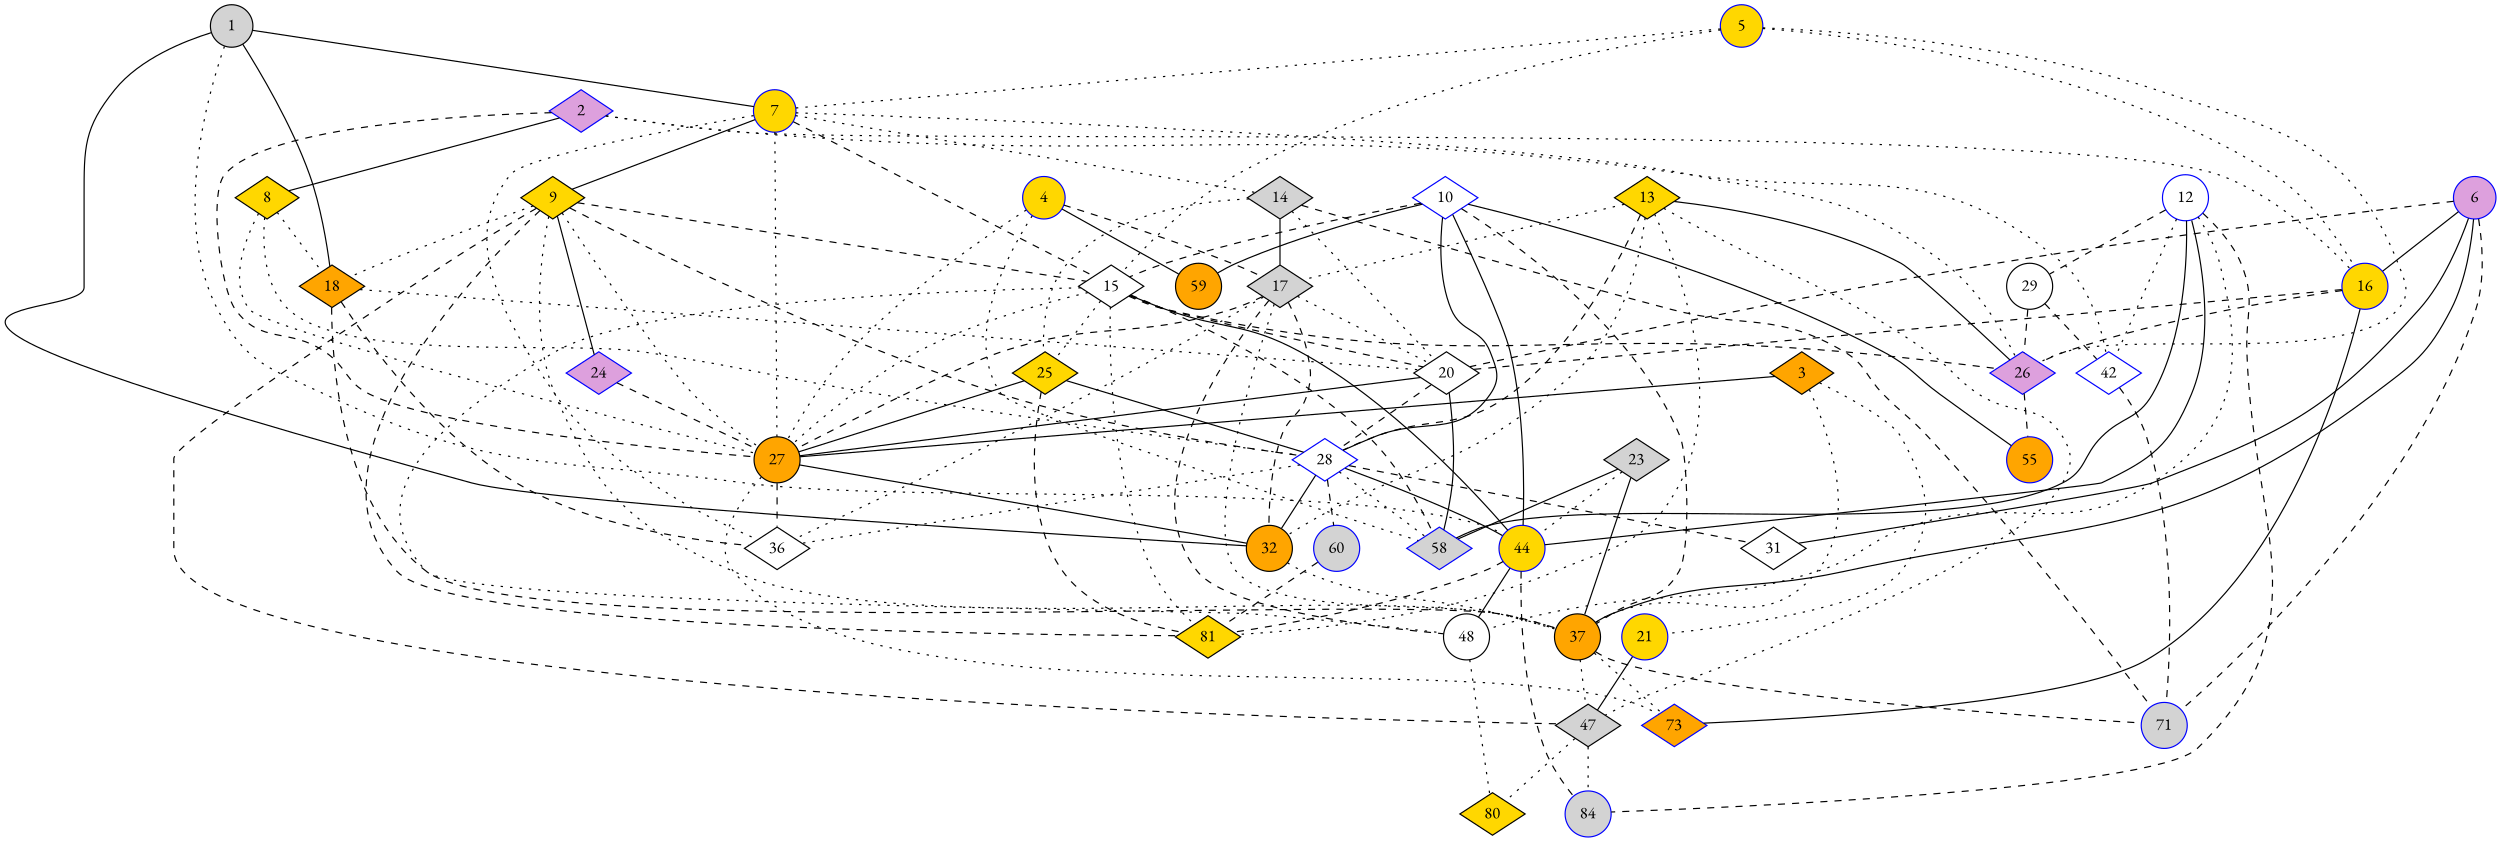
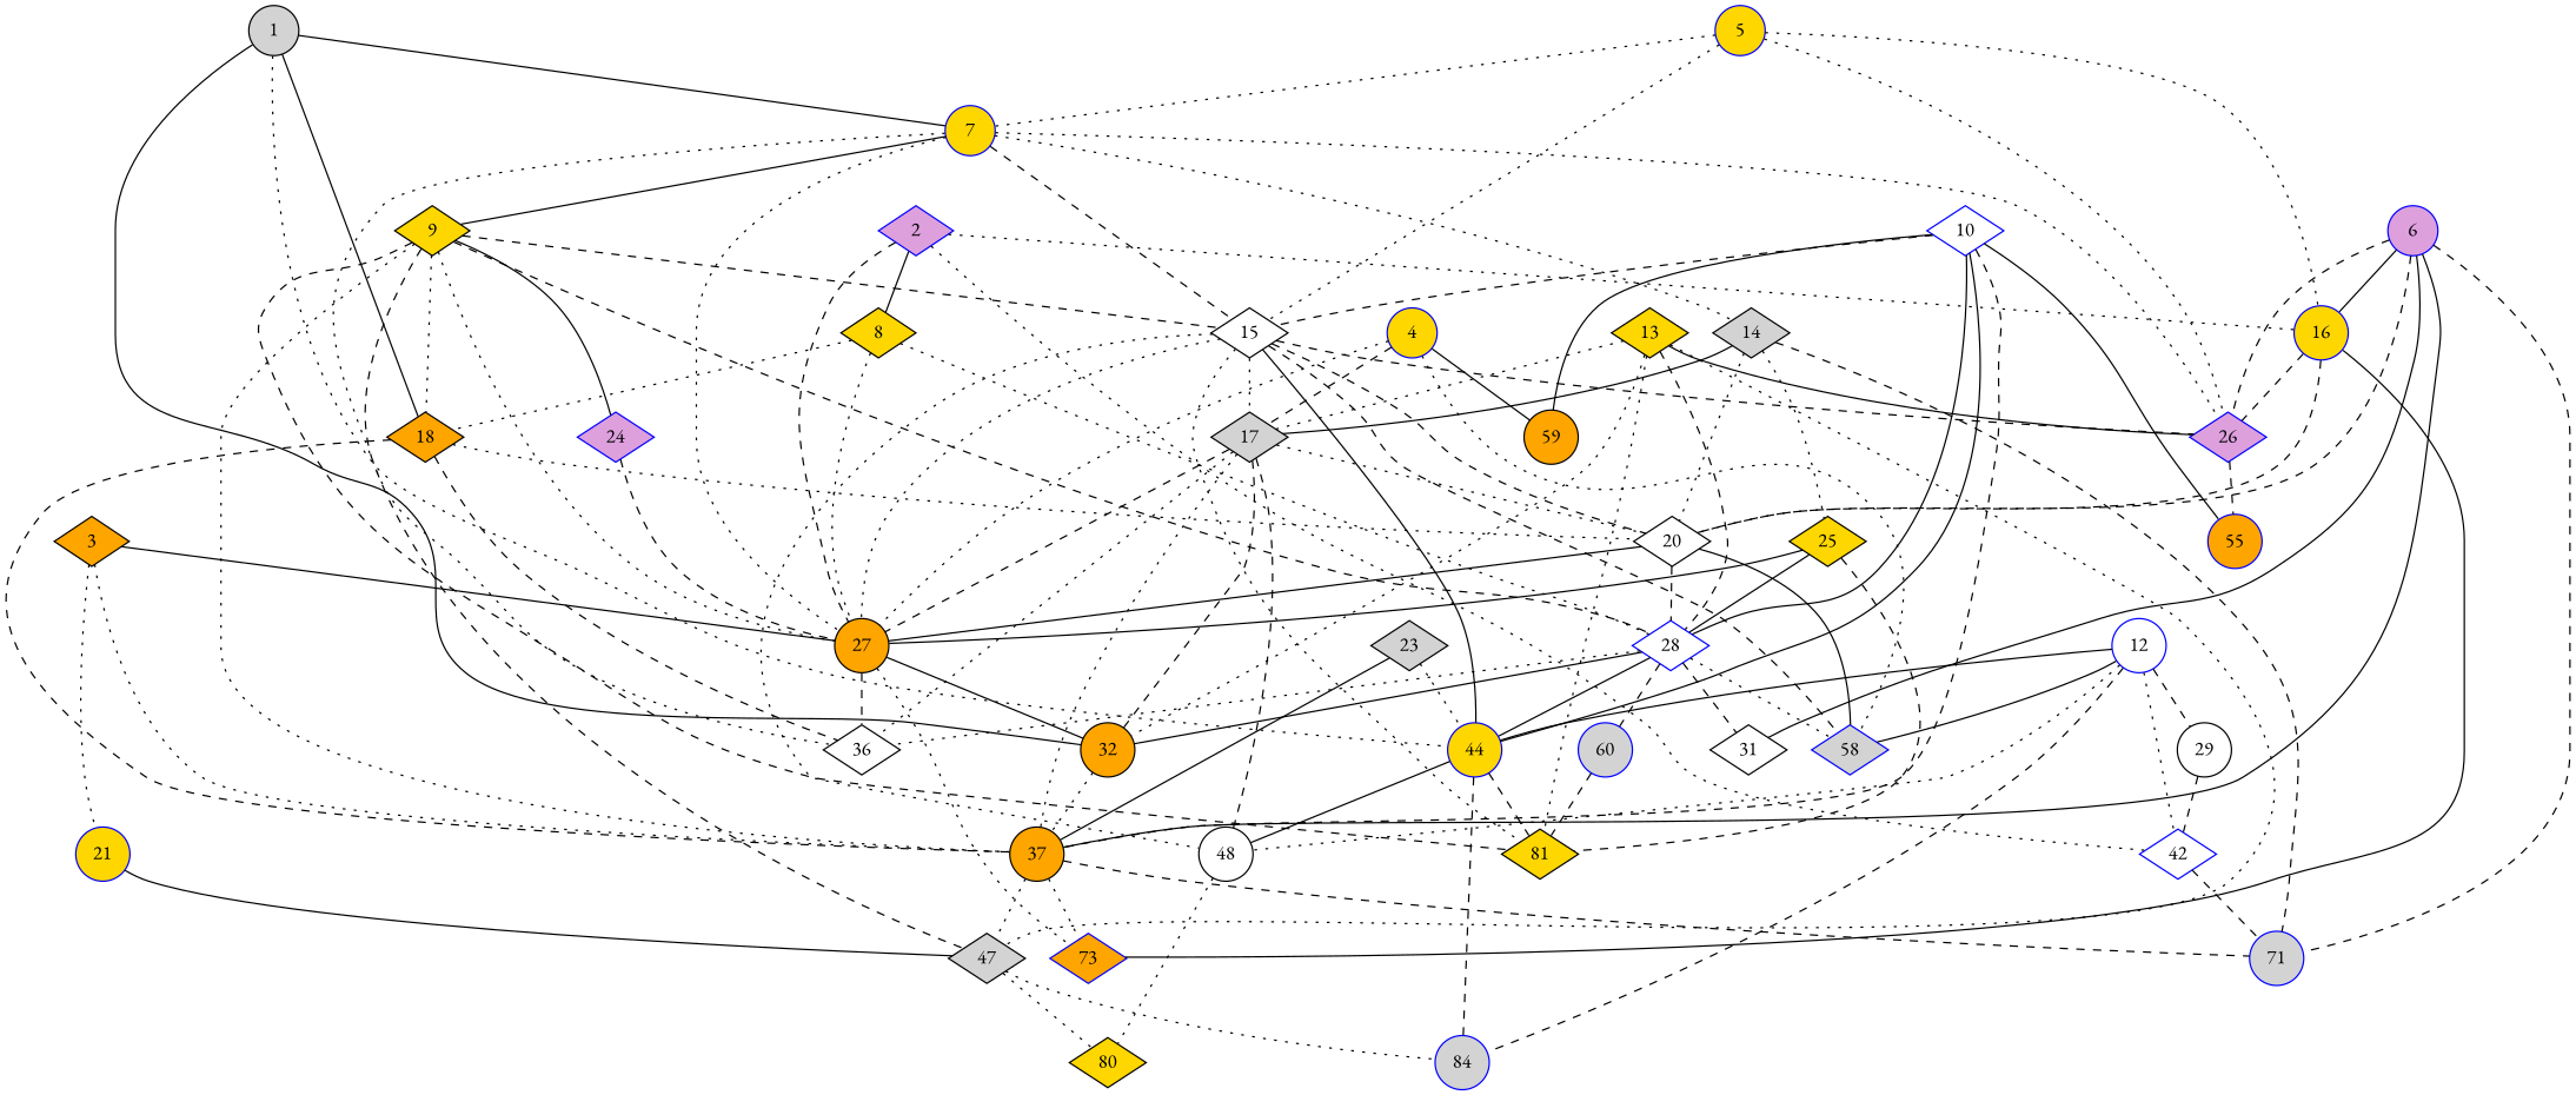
  graph {
    fontname="EB Garamond"
    node [color=black fillcolor=gold fontname="EB Garamond" shape=diamond style=filled]
    edge [fontname="EB Garamond" style=dotted]
    7 [color=blue shape=circle super="+33+64"]
    27 [fillcolor=orange shape=circle super="+78+62+30+68"]
    15 [fillcolor=white super="+54+85"]
    26 [color=blue fillcolor=plum super="+79"]
    9 [super="+11+43"]
    14 [fillcolor=lightgrey super="+67+50"]
    36 [fillcolor=white]
    1 [fillcolor=lightgrey shape=circle]
    18 [fillcolor=orange super="+69"]
    32 [fillcolor=orange shape=circle super="+53"]
    44 [color=blue shape=circle super="+45+65"]
    37 [fillcolor=orange shape=circle super="+52+40"]
    20 [fillcolor=white super="+63"]
    81 [super="+83"]
    48 [fillcolor=white shape=circle]
    84 [color=blue fillcolor=lightgrey shape=circle]
    8 [super="+22"]
    28 [color=blue fillcolor=white super="+57+61+77"]
    2 [color=blue fillcolor=plum]
    16 [color=blue shape=circle super="+38"]
    42 [color=blue fillcolor=white super="+76"]
    73 [color=blue fillcolor=orange]
    71 [color=blue fillcolor=lightgrey shape=circle]
    3 [fillcolor=orange]
    21 [color=blue shape=circle]
    47 [fillcolor=lightgrey super="+82+70"]
    17 [fillcolor=lightgrey super="+46+34+74"]
    4 [color=blue shape=circle]
    58 [color=blue fillcolor=lightgrey super="+86"]
    59 [fillcolor=orange shape=circle]
    5 [color=blue shape=circle]
    6 [color=blue fillcolor=plum shape=circle super="+19+56"]
    31 [fillcolor=white]
    55 [color=blue fillcolor=orange shape=circle]
    24 [color=blue fillcolor=plum]
    25 [super="+39"]
    60 [color=blue fillcolor=lightgrey shape=circle]
    80
    10 [color=blue fillcolor=white super="+49"]
    12 [color=blue fillcolor=white shape=circle super="+41"]
    29 [fillcolor=white shape=circle]
    13 [super="+35"]
    23 [fillcolor=lightgrey]
    7 -- 27
    7 -- 15 [style=dashed]
    7 -- 26
    7 -- 9 [style=solid]
    7 -- 14
    7 -- 36
    27 -- 36 [style=dashed]
    27 -- 32 [style=solid weight=2]
    27 -- 73
    15 -- 27
    15 -- 26 [style=dashed]
    15 -- 44 [style=solid]
    15 -- 20 [style=dashed]
    15 -- 81
    15 -- 48
-   15 -- 25 [weight=2]
+   15 -- 17 [weight=2]
    15 -- 58 [style=dashed]
    26 -- 55 [style=dashed]
    9 -- 27
    9 -- 15 [style=dashed]
    9 -- 18
    9 -- 37 [weight=4]
    9 -- 81 [style=dashed]
    9 -- 28 [style=dashed weight=2]
    9 -- 47 [style=dashed]
    9 -- 24 [style=solid]
    14 -- 20
    14 -- 71 [style=dashed]
    14 -- 17 [style=solid]
    14 -- 25
    1 -- 7 [style=solid]
    1 -- 18 [style=solid]
    1 -- 32 [style=solid]
    1 -- 44
    18 -- 36 [style=dashed]
    18 -- 37 [style=dashed]
    18 -- 20
    32 -- 37
    44 -- 81 [style=dashed]
    44 -- 48 [style=solid]
    44 -- 84 [style=dashed]
    37 -- 73
    37 -- 71 [style=dashed]
    37 -- 47
    20 -- 27 [style=solid]
    20 -- 28 [style=dashed]
    20 -- 58 [style=solid]
    48 -- 80
    8 -- 27
    8 -- 18
    8 -- 28
    28 -- 36
    28 -- 32 [style=solid]
    28 -- 44 [style=solid]
    28 -- 58
    28 -- 31 [style=dashed]
    28 -- 60 [style=dashed]
    2 -- 27 [style=dashed]
    2 -- 8 [style=solid]
    2 -- 16
    2 -- 42
    16 -- 26 [style=dashed]
    16 -- 20 [style=dashed]
    16 -- 73 [style=solid]
    42 -- 71 [style=dashed]
    3 -- 27 [style=solid]
    3 -- 37
    3 -- 21
    21 -- 47 [style=solid weight=2]
    47 -- 84
    47 -- 80
    17 -- 27 [style=dashed]
    17 -- 36
    17 -- 32 [style=dashed]
    17 -- 37
    17 -- 20
    17 -- 48 [style=dashed]
    4 -- 27
    4 -- 17 [style=dashed]
    4 -- 58
    4 -- 59 [style=solid]
    5 -- 7
    5 -- 15
    5 -- 26
    5 -- 16
-   29 -- 26 [style=dashed]
+   6 -- 26 [style=dashed]
    6 -- 37 [style=solid]
    6 -- 20 [style=dashed]
    6 -- 16 [style=solid]
    6 -- 71 [style=dashed]
    6 -- 31 [style=solid]
    24 -- 27 [style=dashed]
    25 -- 27 [style=solid]
    25 -- 81 [style=dashed]
    25 -- 28 [style=solid weight=2]
    60 -- 81 [style=dashed]
    10 -- 15 [style=dashed]
    10 -- 44 [style=solid]
    10 -- 37 [style=dashed]
    10 -- 28 [style=solid]
    10 -- 59 [style=solid]
    10 -- 55 [style=solid]
    12 -- 44 [style=solid]
    12 -- 48
    12 -- 84 [style=dashed]
    12 -- 42
    12 -- 58 [style=solid]
    12 -- 29 [style=dashed]
    29 -- 42 [style=dashed]
    13 -- 26 [style=solid]
    13 -- 32 [weight=2]
    13 -- 81
    13 -- 28 [style=dashed]
    13 -- 47
    13 -- 17
    23 -- 44
    23 -- 37 [style=solid]
-   23 -- 58 [style=solid]
  }
